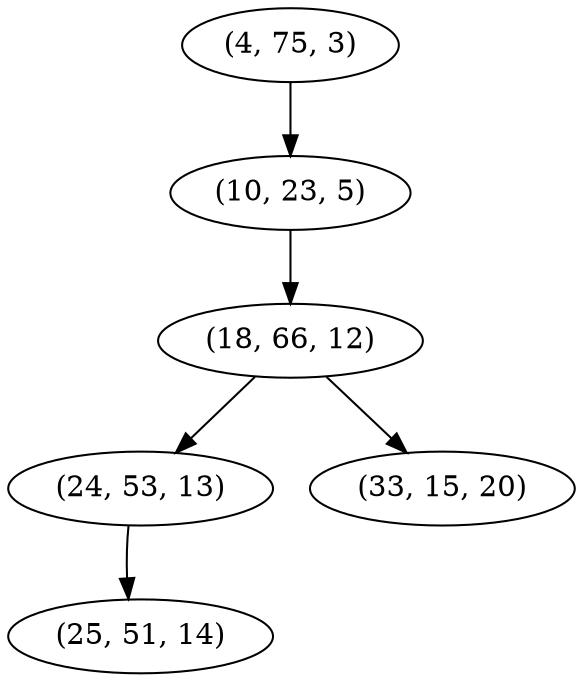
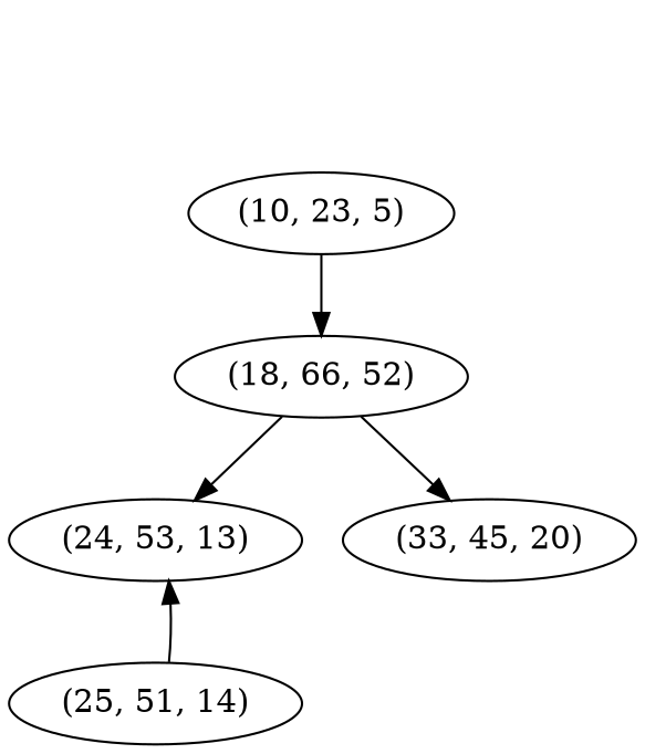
  digraph {
    n1 [label="(10, 23, 5)"]
-   "(4, 75, 3)"
-   "(18, 66, 12)"
+   "(18, 66, 12)" [label="(18, 66, 52)"]
    "(24, 53, 13)"
-   "(33, 45, 20)" [label="(33, 15, 20)"]
+   "(33, 45, 20)"
    "(25, 51, 14)"
    n1 -> "(18, 66, 12)"
-   "(4, 75, 3)" -> n1
    "(18, 66, 12)" -> "(24, 53, 13)"
    "(18, 66, 12)" -> "(33, 45, 20)"
-   "(24, 53, 13)" -> "(25, 51, 14)"
+   "(25, 51, 14)" -> "(24, 53, 13)"
  }
